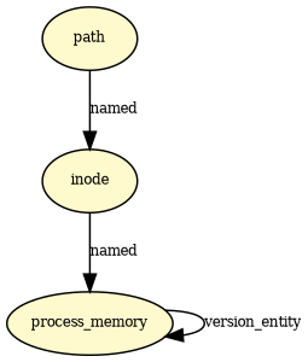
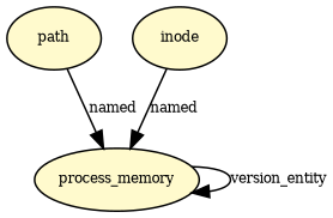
  digraph {
    node [fillcolor="#fffacd" fontsize=8 shape=ellipse style=filled]
    edge [fontsize=8]
    n1 [label=path]
    n2 [label=inode]
    n3 [label=process_memory]
-   n1 -> n2 [label=named]
+   n1 -> n3 [label=named]
    n2 -> n3 [label=named]
    n3 -> n3 [label=version_entity]
  }
